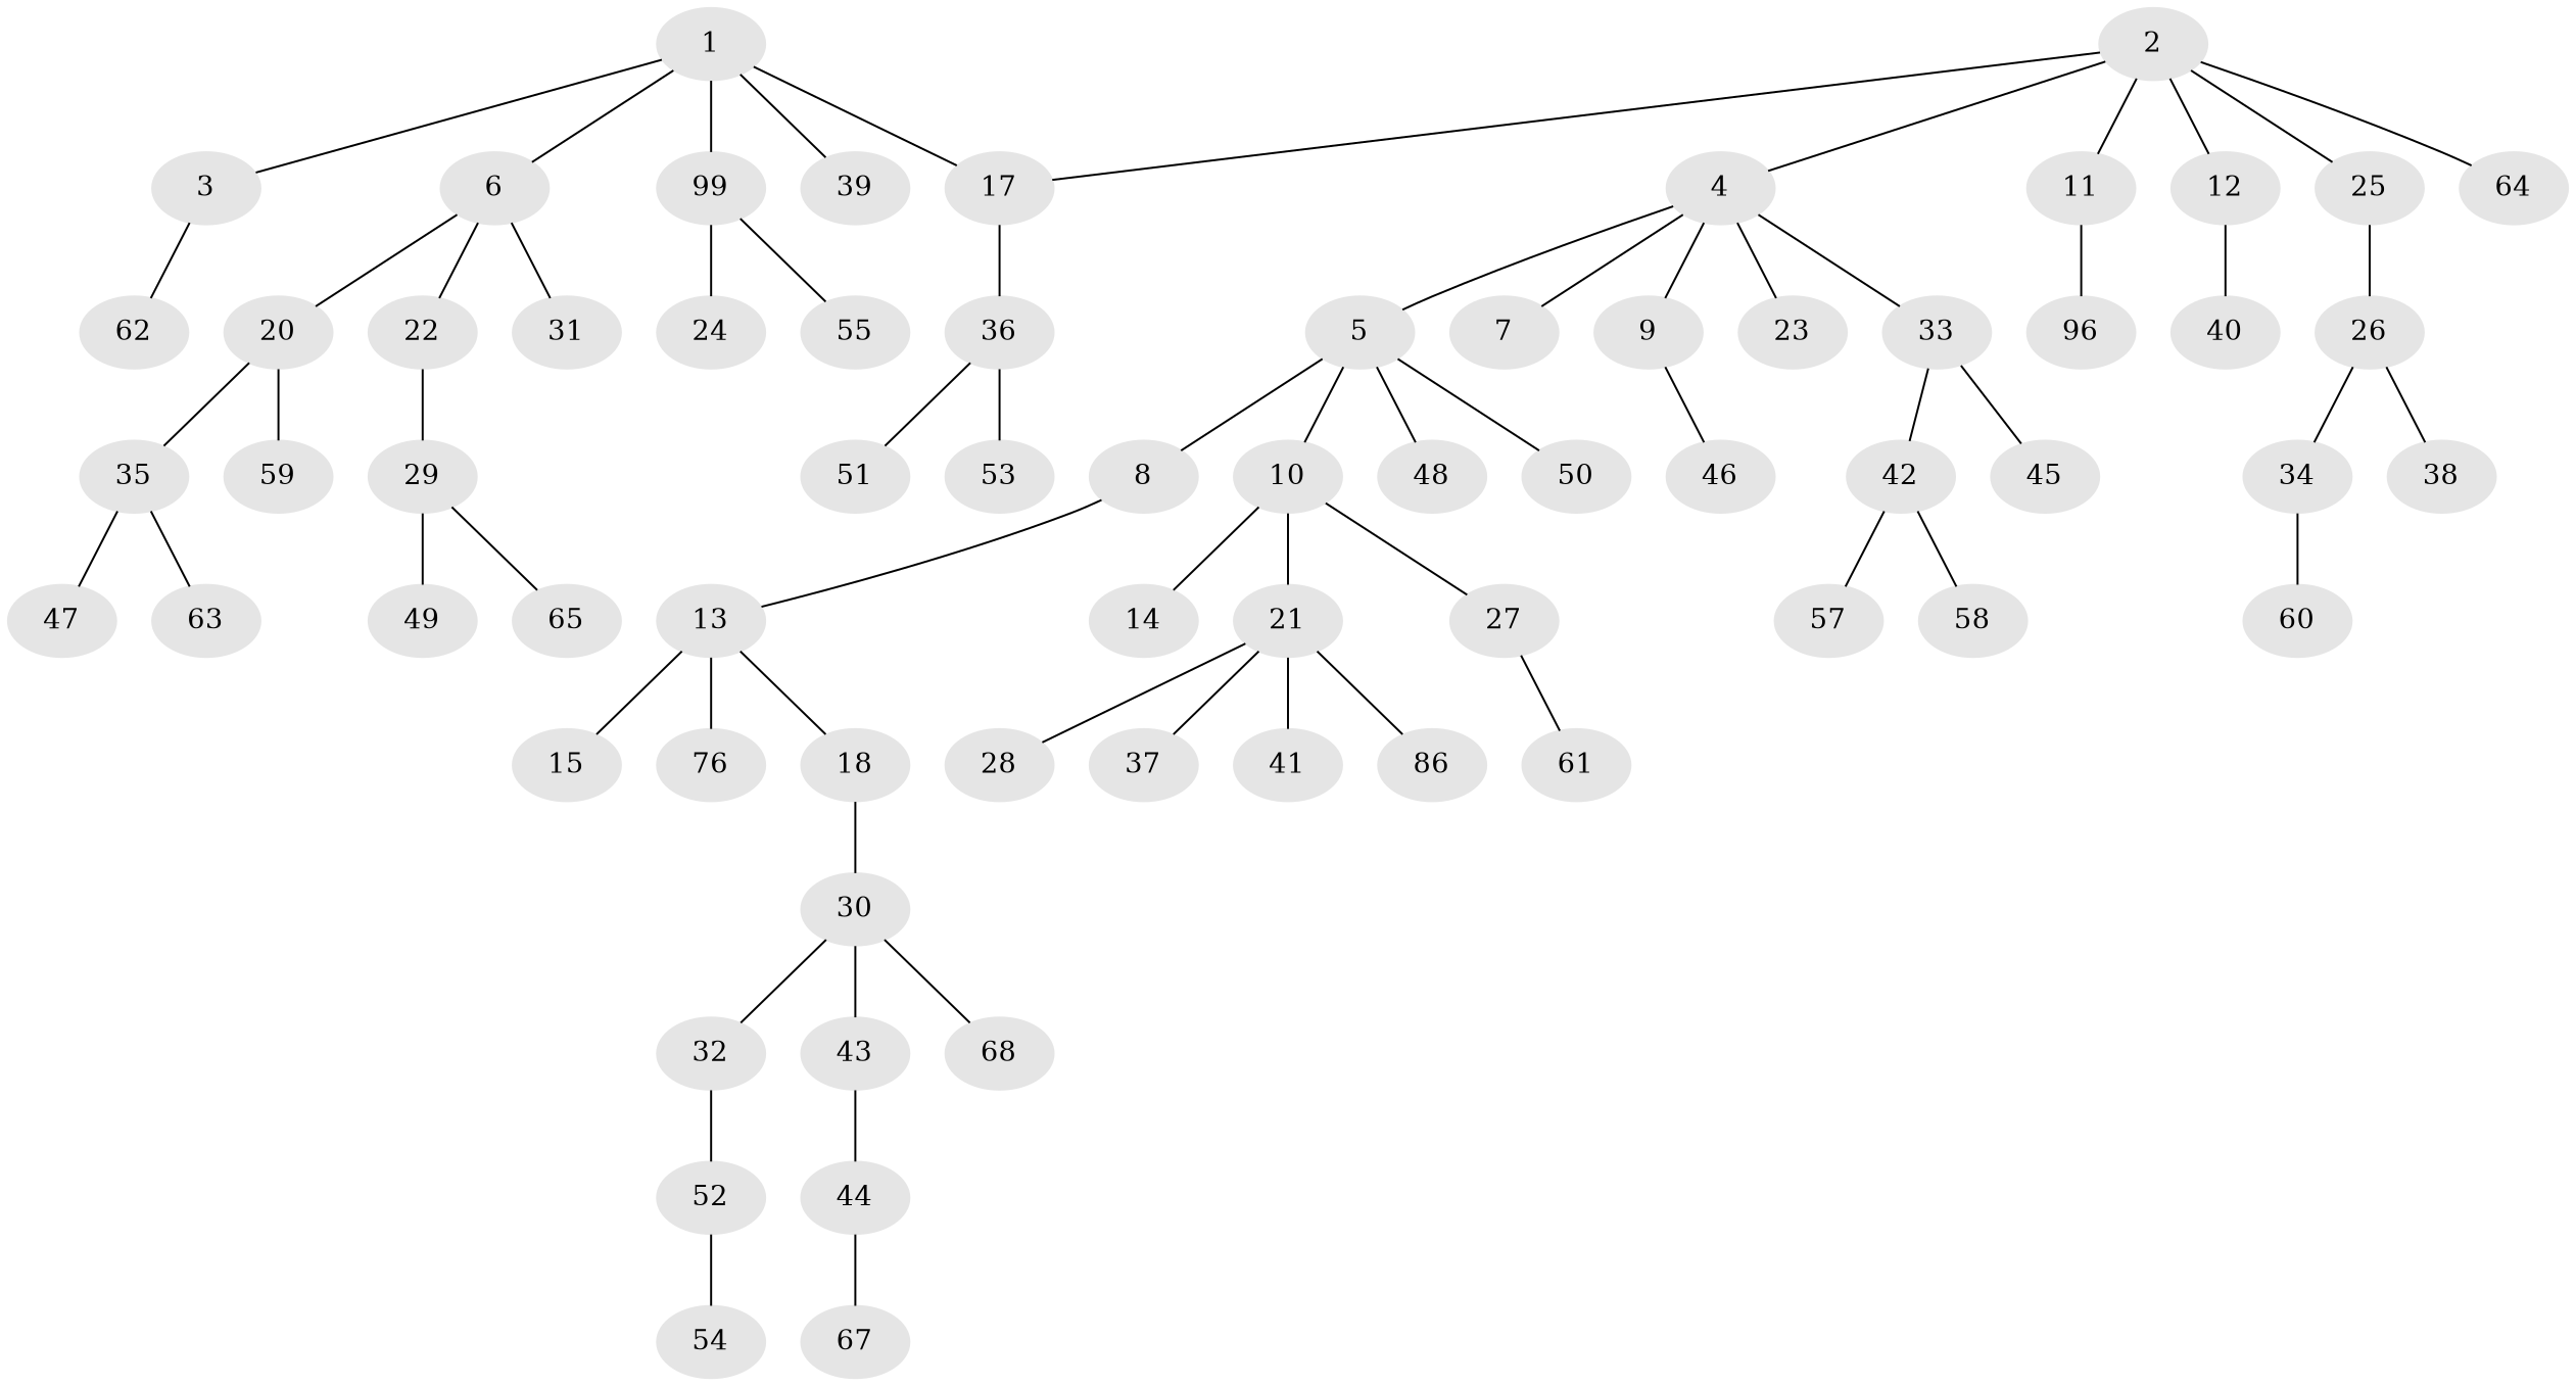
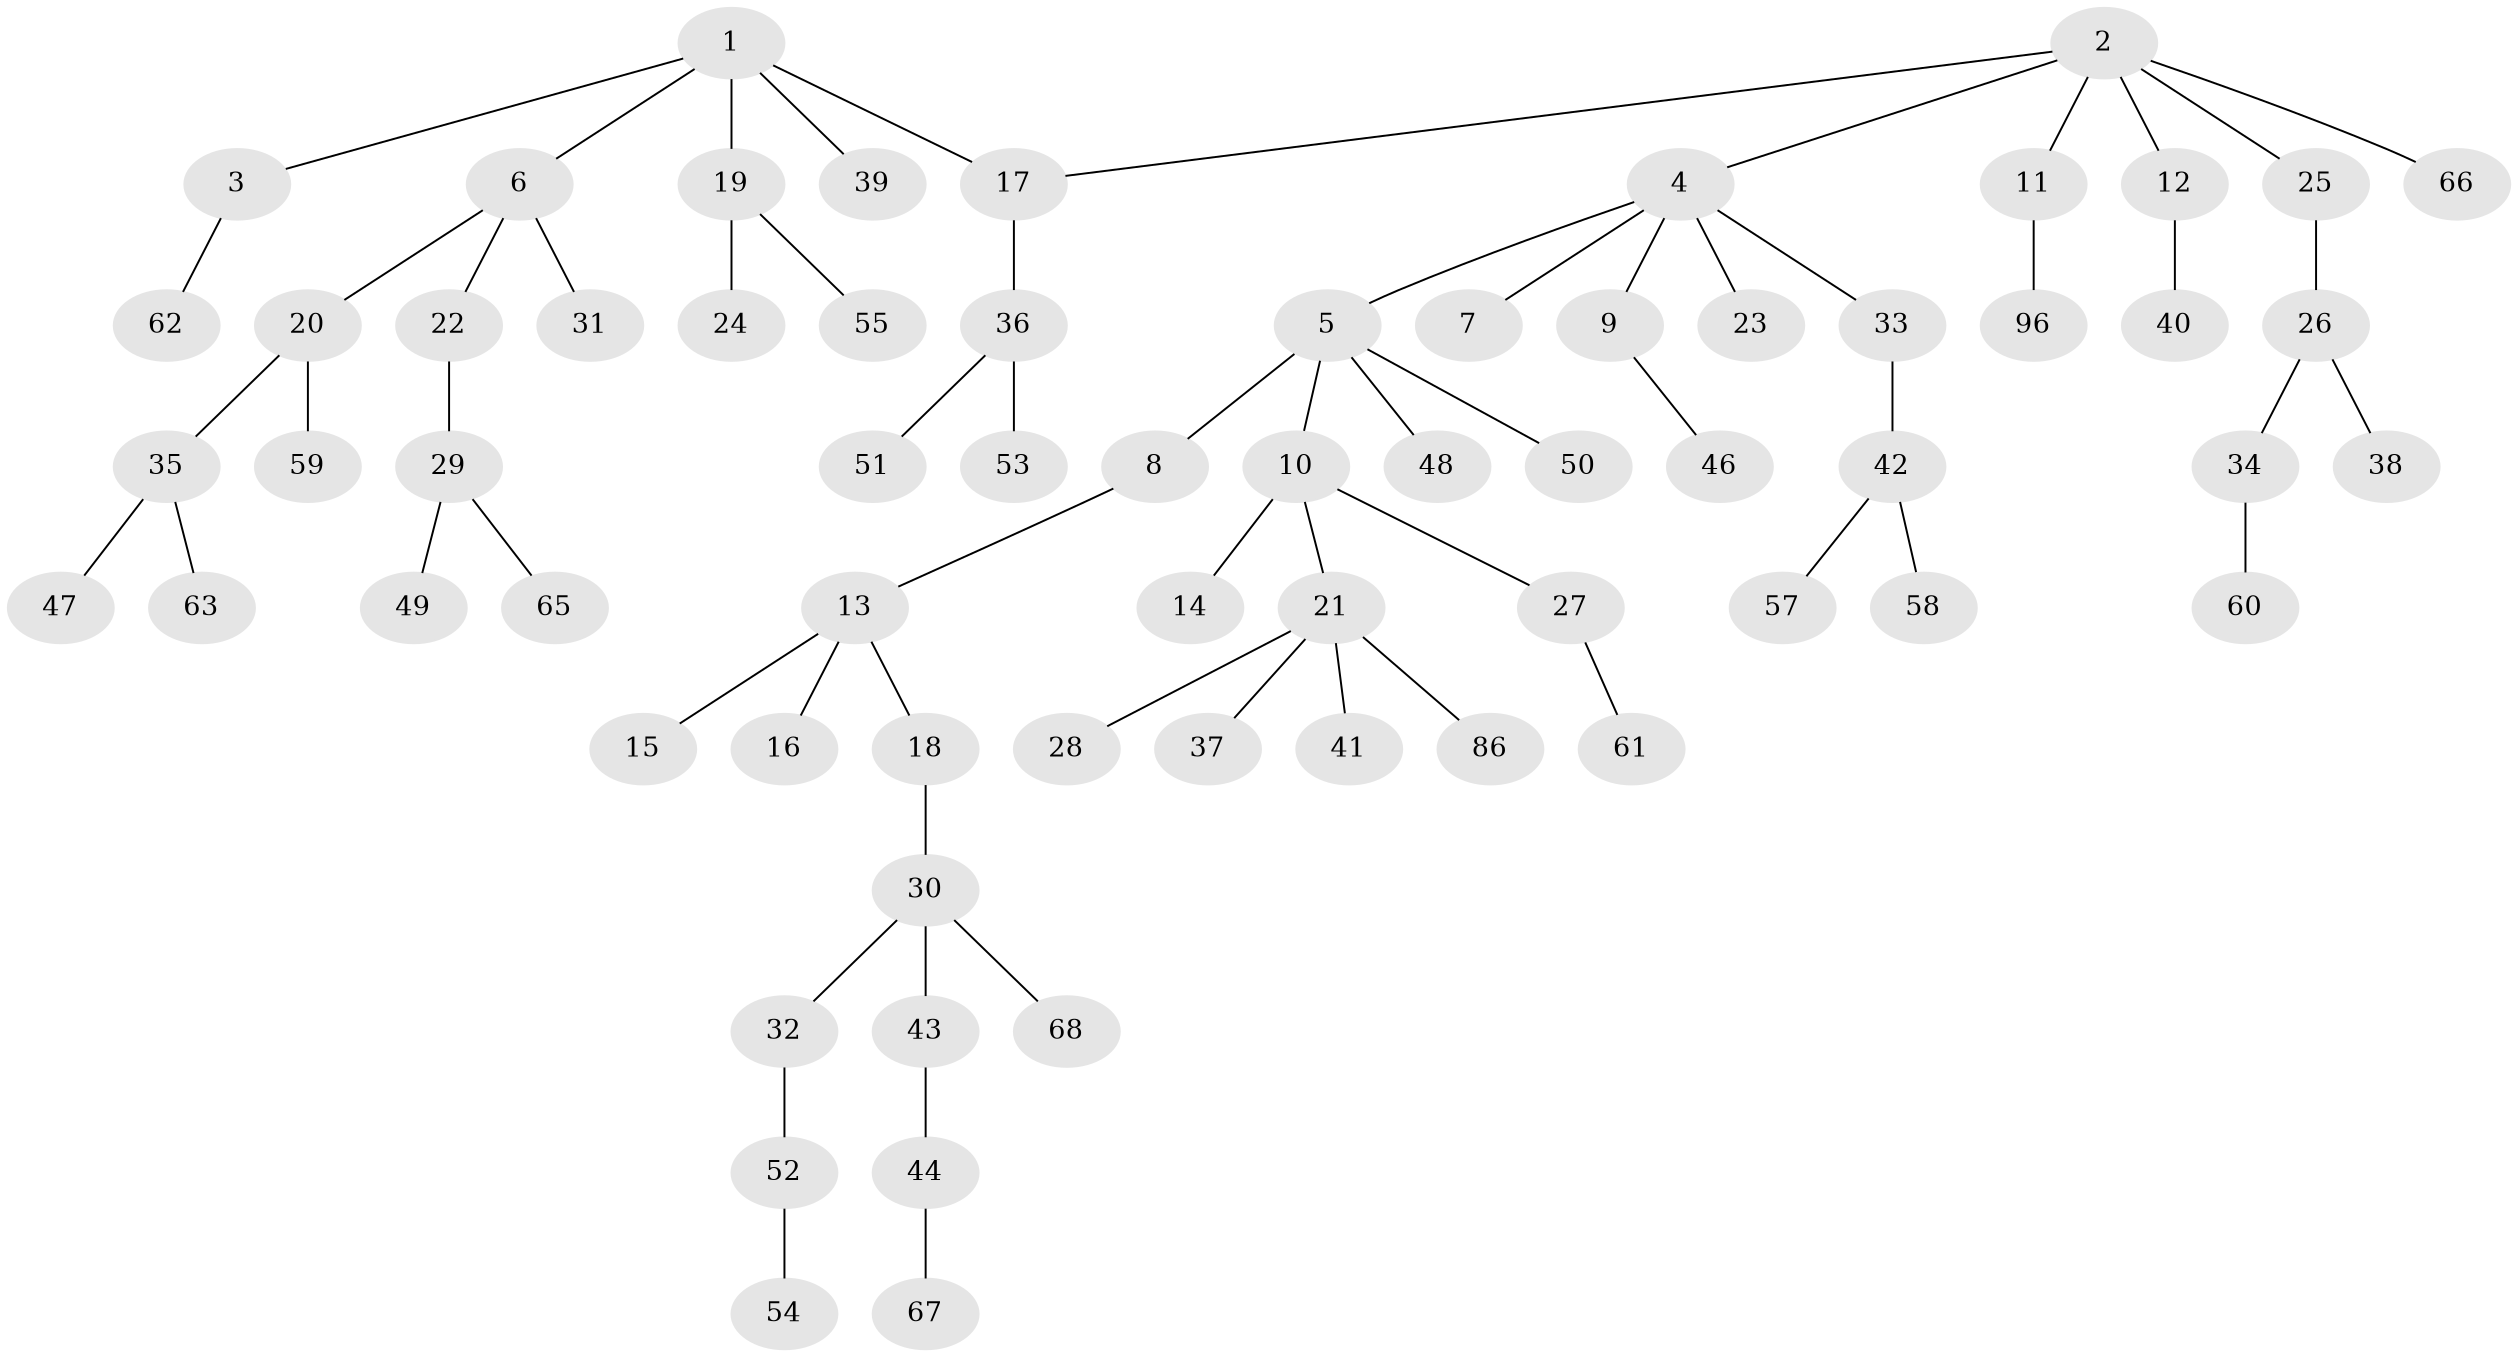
  graph {
    node [color=gray90 style=filled]
    1
    3
    6
-   19 [label=99]
+   19
    39
    17
    2
    4
    11
    12
    25
-   64
+   64 [label=66]
    62
    20
    22
    31
    24
    55
    5
    7
    9
    23
    33
    n24 [label=96]
    40
    36
    26
    8
    10
    48
    50
    46
    42
-   45
    13
    14
    21
    27
    35
    59
    29
    15
-   16 [label=76]
+   16
    18
    28
    37
    41
    n48 [label=86]
    61
    30
    51
    53
    32
    43
    68
    47
    63
    49
    65
    34
    38
    60
    52
    44
    54
    57
    58
    67
    1 -- 3
    1 -- 6
    1 -- 19
    1 -- 39
    1 -- 17
    3 -- 62
    6 -- 20
    6 -- 22
    6 -- 31
    19 -- 24
    19 -- 55
    17 -- 36
    2 -- 17
    2 -- 4
    2 -- 11
    2 -- 12
    2 -- 25
    2 -- 64
    4 -- 5
    4 -- 7
    4 -- 9
    4 -- 23
    4 -- 33
    11 -- n24
    12 -- 40
    25 -- 26
    20 -- 35
    20 -- 59
    22 -- 29
    5 -- 8
    5 -- 10
    5 -- 48
    5 -- 50
    9 -- 46
    33 -- 42
-   33 -- 45
    36 -- 51
    36 -- 53
    26 -- 34
    26 -- 38
    8 -- 13
    10 -- 14
    10 -- 21
    10 -- 27
    42 -- 57
    42 -- 58
    13 -- 15
    13 -- 16
    13 -- 18
    21 -- 28
    21 -- 37
    21 -- 41
    21 -- n48
    27 -- 61
    35 -- 47
    35 -- 63
    29 -- 49
    29 -- 65
    18 -- 30
    30 -- 32
    30 -- 43
    30 -- 68
    32 -- 52
    43 -- 44
    34 -- 60
    52 -- 54
    44 -- 67
  }
